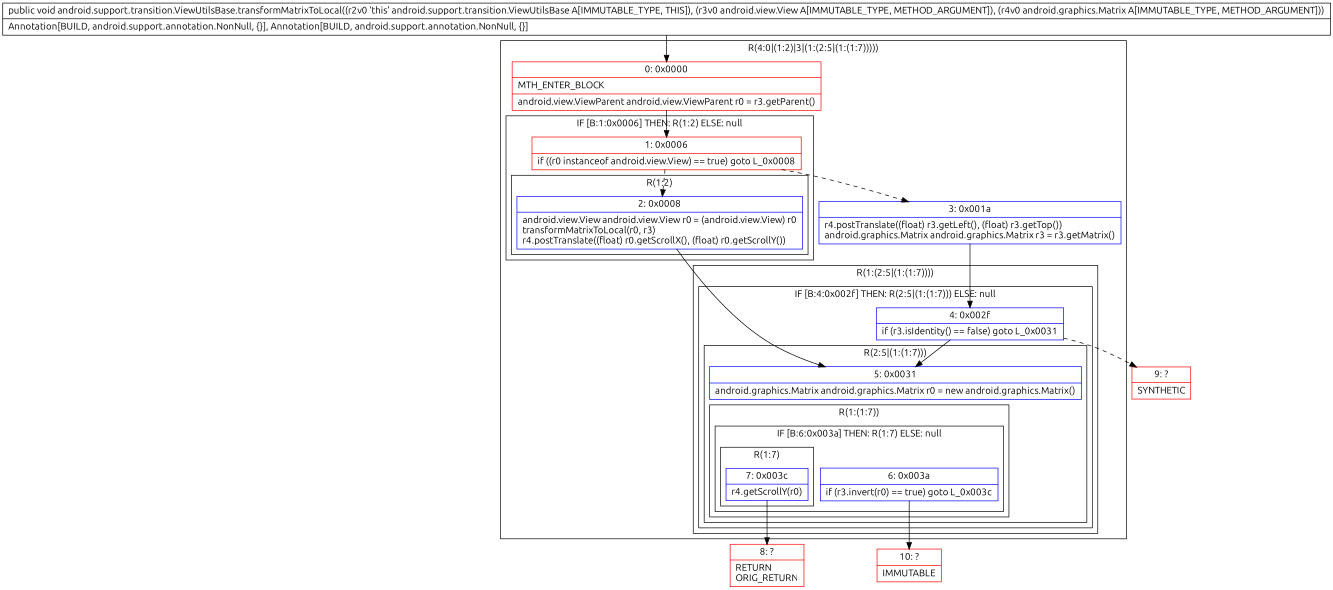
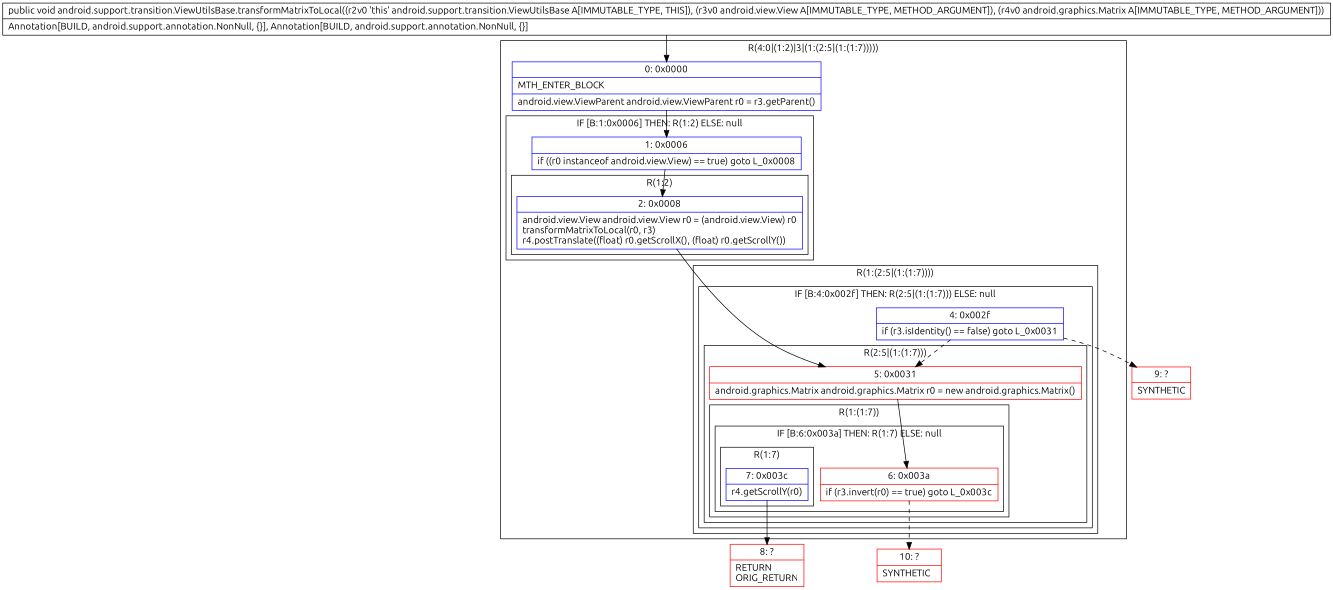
  digraph {
    fontname=Ubuntu
    node [color=blue fontname=Ubuntu shape=record]
    edge [fontname=Ubuntu]
    n1 [label="{2\:\ 0x0008|android.view.View android.view.View r0 = (android.view.View) r0\ltransformMatrixToLocal(r0, r3)\lr4.postTranslate((float) r0.getScrollX(), (float) r0.getScrollY())\l}"]
-   n2 [color=red label="{1\:\ 0x0006|if ((r0 instanceof android.view.View) == true) goto L_0x0008\l}"]
+   n2 [label="{1\:\ 0x0006|if ((r0 instanceof android.view.View) == true) goto L_0x0008\l}"]
    n3 [label="{7\:\ 0x003c|r4.getScrollY(r0)\l}"]
-   n4 [label="{6\:\ 0x003a|if (r3.invert(r0) == true) goto L_0x003c\l}"]
-   n5 [label="{5\:\ 0x0031|android.graphics.Matrix android.graphics.Matrix r0 = new android.graphics.Matrix()\l}"]
+   n4 [color=red label="{6\:\ 0x003a|if (r3.invert(r0) == true) goto L_0x003c\l}"]
+   n5 [color=red label="{5\:\ 0x0031|android.graphics.Matrix android.graphics.Matrix r0 = new android.graphics.Matrix()\l}"]
    n6 [label="{4\:\ 0x002f|if (r3.isIdentity() == false) goto L_0x0031\l}"]
-   n7 [color=red label="{0\:\ 0x0000|MTH_ENTER_BLOCK\l|android.view.ViewParent android.view.ViewParent r0 = r3.getParent()\l}"]
-   n8 [label="{3\:\ 0x001a|r4.postTranslate((float) r3.getLeft(), (float) r3.getTop())\landroid.graphics.Matrix android.graphics.Matrix r3 = r3.getMatrix()\l}"]
+   n7 [label="{0\:\ 0x0000|MTH_ENTER_BLOCK\l|android.view.ViewParent android.view.ViewParent r0 = r3.getParent()\l}"]
    n9 [color=red label="{8\:\ ?|RETURN\lORIG_RETURN\l}"]
-   n10 [color=red label="{10\:\ ?|IMMUTABLE\l}"]
+   n10 [color=red label="{10\:\ ?|SYNTHETIC\l}"]
    n11 [color=red label="{9\:\ ?|SYNTHETIC\l}"]
    n12 [label="{public void android.support.transition.ViewUtilsBase.transformMatrixToLocal((r2v0 'this' android.support.transition.ViewUtilsBase A[IMMUTABLE_TYPE, THIS]), (r3v0 android.view.View A[IMMUTABLE_TYPE, METHOD_ARGUMENT]), (r4v0 android.graphics.Matrix A[IMMUTABLE_TYPE, METHOD_ARGUMENT]))  | Annotation[BUILD, android.support.annotation.NonNull, \{\}], Annotation[BUILD, android.support.annotation.NonNull, \{\}]\l}" color=""]
    subgraph cluster_1 {
      label="R(4:0|(1:2)|3|(1:(2:5|(1:(1:7)))))"
      n7
-     n8
      subgraph cluster_2 {
        label="IF [B:1:0x0006] THEN: R(1:2) ELSE: null"
        n2
        subgraph cluster_3 {
          label="R(1:2)"
          n1
        }
      }
      subgraph cluster_4 {
        label="R(1:(2:5|(1:(1:7))))"
        subgraph cluster_5 {
          label="IF [B:4:0x002f] THEN: R(2:5|(1:(1:7))) ELSE: null"
          n6
          subgraph cluster_6 {
            label="R(2:5|(1:(1:7)))"
            n5
            subgraph cluster_7 {
              label="R(1:(1:7))"
              subgraph cluster_8 {
                label="IF [B:6:0x003a] THEN: R(1:7) ELSE: null"
                n4
                subgraph cluster_9 {
                  label="R(1:7)"
                  n3
                }
              }
            }
          }
        }
      }
    }
    n1 -> n5
-   n2 -> n1 [style=dashed]
-   n2 -> n8 [style=dashed]
+   n2 -> n1
    n3 -> n9
-   n4 -> n10 [style=solid]
-   n6 -> n5
+   n4 -> n10 [style=dashed]
+   n5 -> n4
+   n6 -> n5 [style=dashed]
    n6 -> n11 [style=dashed]
    n7 -> n2
-   n8 -> n6
    n12 -> n7
  }
